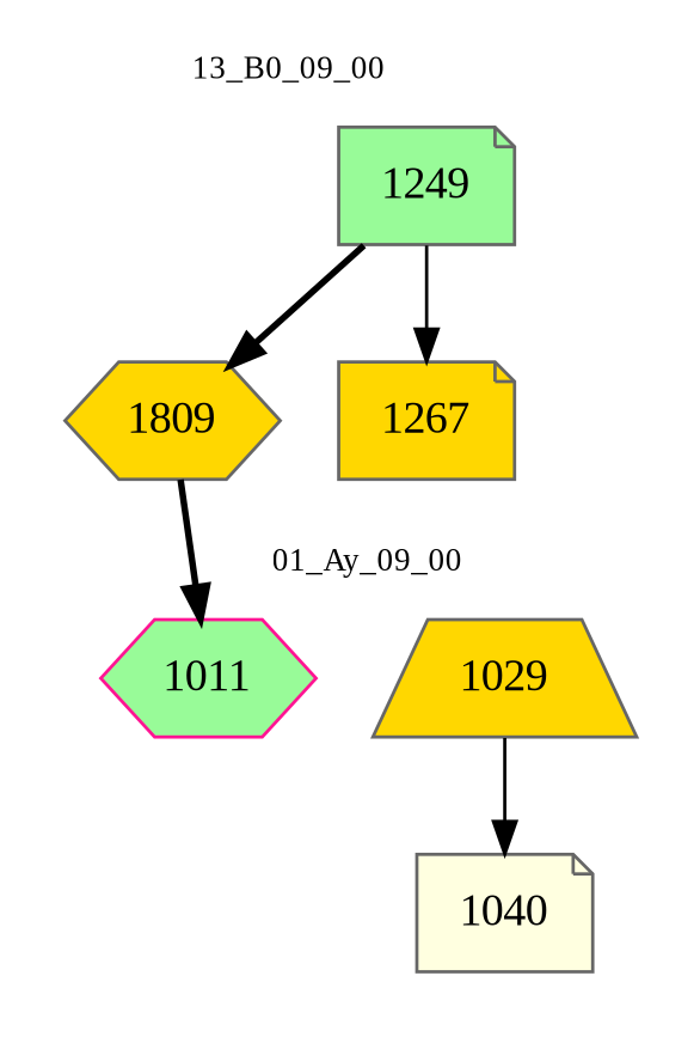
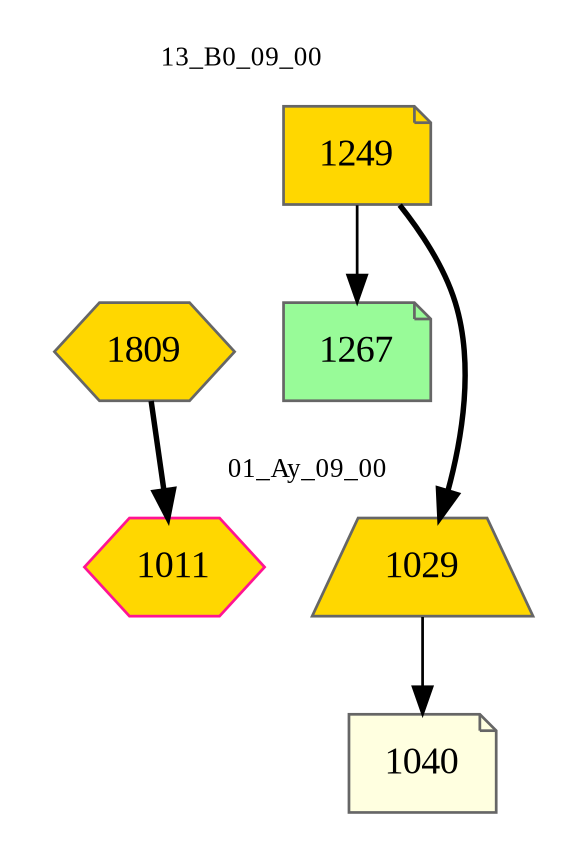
  digraph {
    fontname="Liberation Serif"
    node [color=gray40 fillcolor=gold fontname="Liberation Serif" shape=note style=filled]
    edge [color=black fontname="Liberation Serif" style=solid]
    n1 [label=1029 shape=trapezium]
    n2 [fillcolor=lightyellow label=1040]
-   n3 [color=deeppink fillcolor=palegreen label=1011 shape=hexagon]
-   n4 [fillcolor=palegreen label=1249]
+   n3 [color=deeppink label=1011 shape=hexagon]
+   n4 [label=1249]
    n5 [label=1809 shape=hexagon]
-   n6 [label=1267]
+   n6 [fillcolor=palegreen label=1267]
    subgraph cluster_1 {
      color=white
      fontsize=10
      label="01_Ay_09_00"
      n1
      n2
      n3
    }
    subgraph cluster_2 {
      color=white
      fontsize=10
      label="13_B0_09_00"
      n4
      n5
      n6
    }
    n1 -> n2
-   n4 -> n5 [style=bold]
+   n4 -> n1 [style=bold]
    n4 -> n6
    n5 -> n3 [style=bold]
  }
